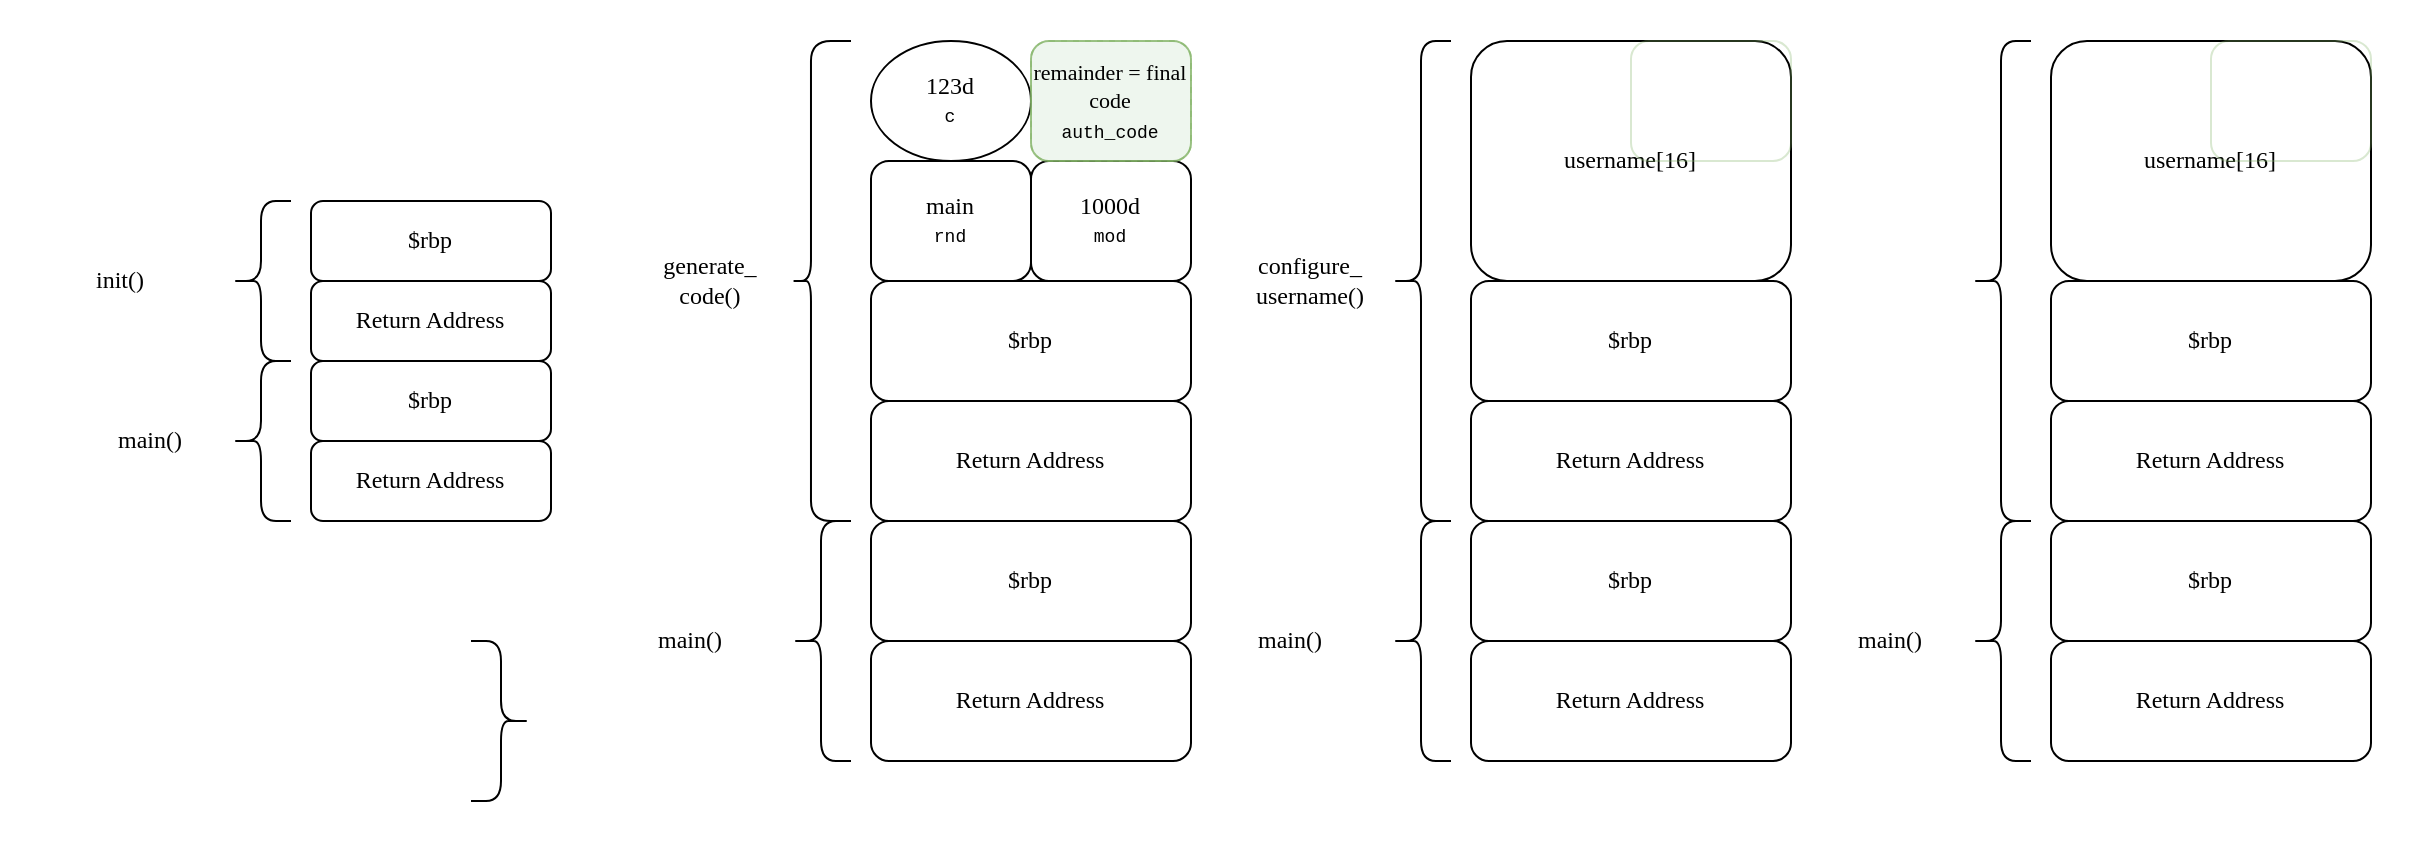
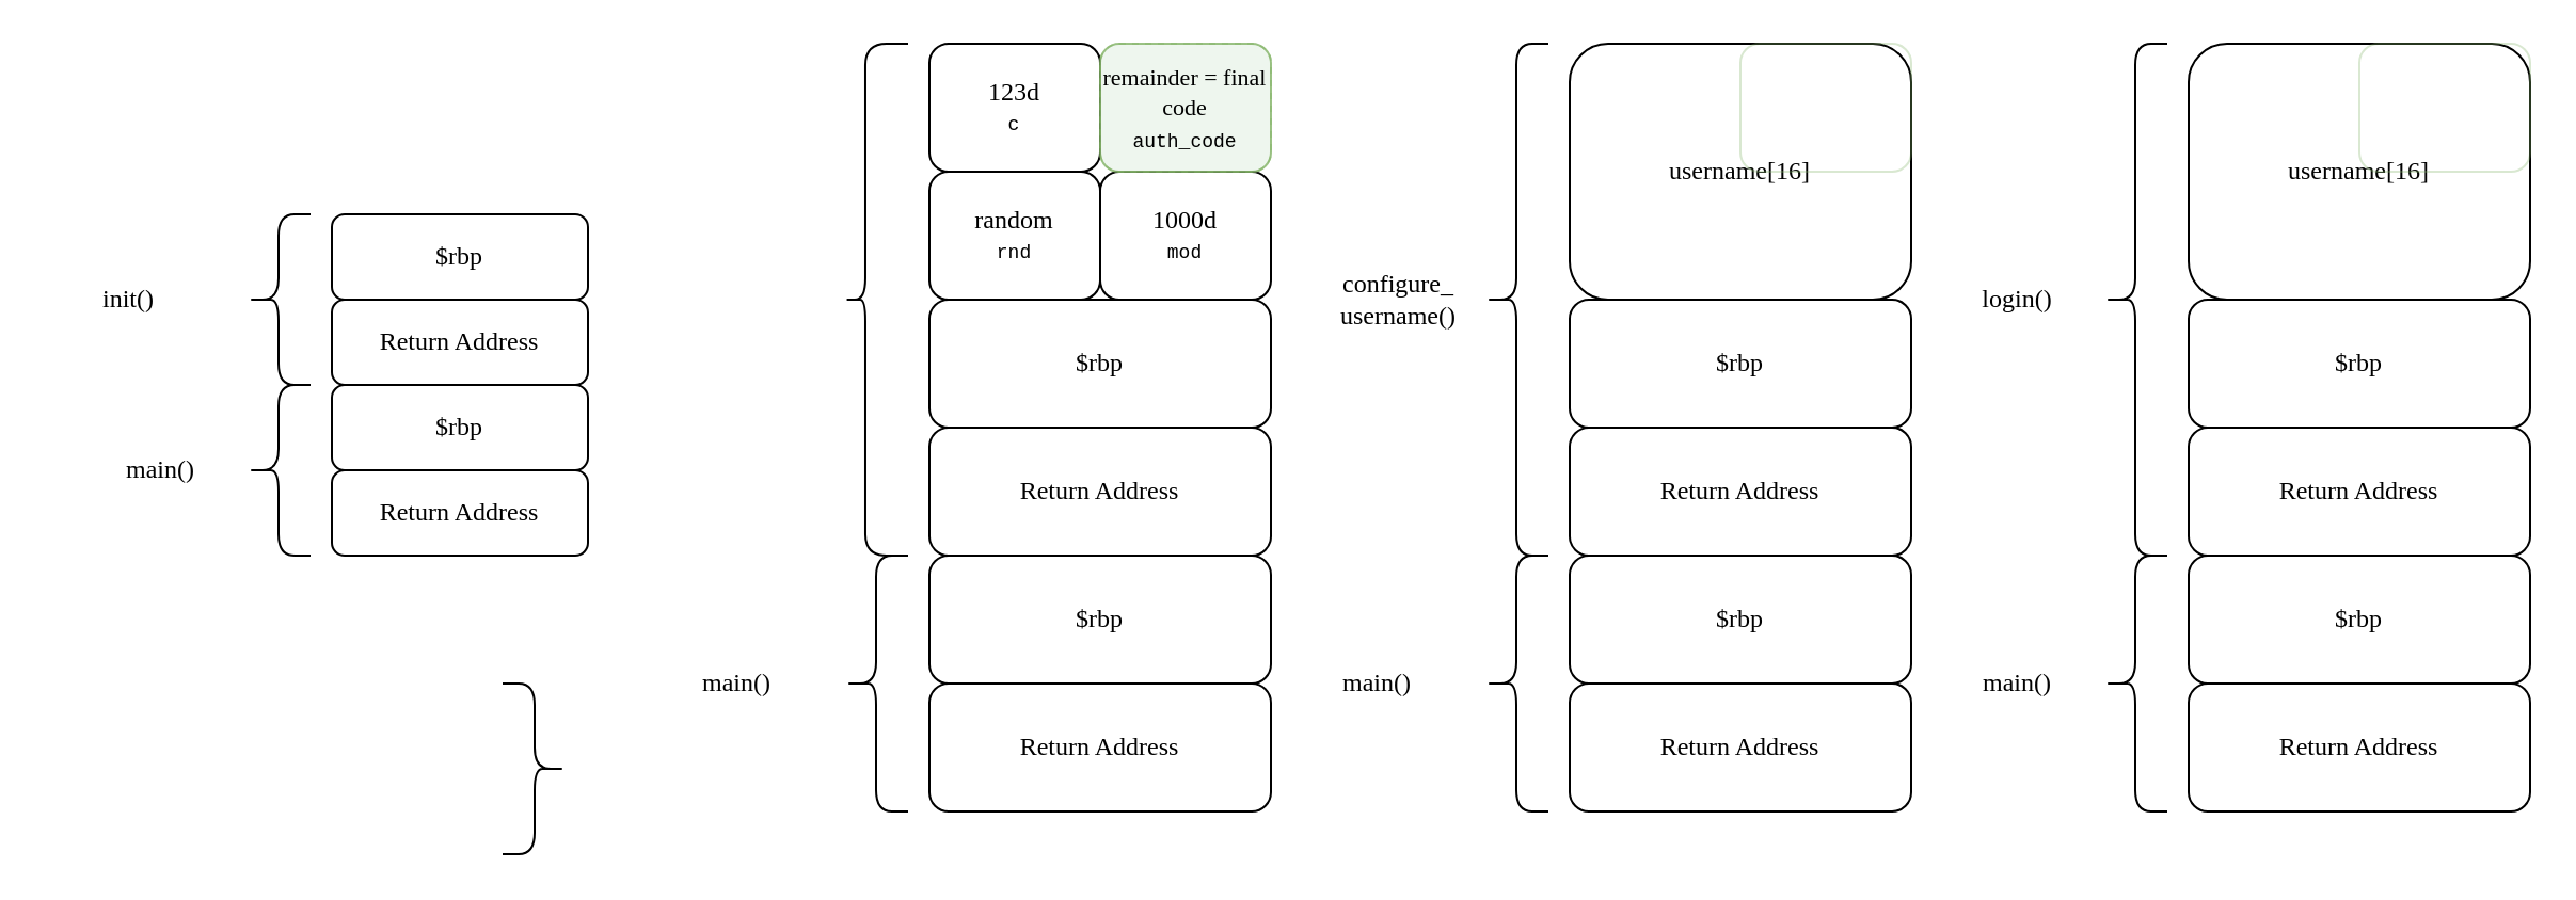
  <mxCell id="0" />
  <mxCell id="1" parent="0" />
  <mxCell id="2" value="&lt;font face=&quot;Lucida Console&quot;&gt;Return Address&lt;/font&gt;" style="rounded=1;whiteSpace=wrap;html=1;" parent="1" vertex="1"><mxGeometry x="155" y="220" width="120" height="40" as="geometry" /></mxCell>
  <mxCell id="3" value="&lt;font face=&quot;Lucida Console&quot;&gt;$rbp&lt;/font&gt;" style="rounded=1;whiteSpace=wrap;html=1;" parent="1" vertex="1"><mxGeometry x="155" y="180" width="120" height="40" as="geometry" /></mxCell>
  <mxCell id="4" value="&lt;font face=&quot;Lucida Console&quot;&gt;main()&lt;/font&gt;" style="text;html=1;strokeColor=none;fillColor=none;align=center;verticalAlign=middle;whiteSpace=wrap;rounded=0;" parent="1" vertex="1"><mxGeometry x="35" y="205" width="80" height="30" as="geometry" /></mxCell>
  <mxCell id="5" value="" style="shape=curlyBracket;whiteSpace=wrap;html=1;rounded=1;flipH=1;labelPosition=right;verticalLabelPosition=middle;align=left;verticalAlign=middle;size=0.5;" parent="1" vertex="1"><mxGeometry x="235" y="320" width="30" height="80" as="geometry" /></mxCell>
  <mxCell id="6" value="" style="shape=curlyBracket;whiteSpace=wrap;html=1;rounded=1;labelPosition=left;verticalLabelPosition=middle;align=right;verticalAlign=middle;" parent="1" vertex="1"><mxGeometry x="115" y="180" width="30" height="80" as="geometry" /></mxCell>
  <mxCell id="7" value="&lt;font face=&quot;Lucida Console&quot;&gt;Return Address&lt;/font&gt;" style="rounded=1;whiteSpace=wrap;html=1;" parent="1" vertex="1"><mxGeometry x="155" y="140" width="120" height="40" as="geometry" /></mxCell>
  <mxCell id="8" value="&lt;font face=&quot;Lucida Console&quot;&gt;$rbp&lt;/font&gt;" style="rounded=1;whiteSpace=wrap;html=1;" parent="1" vertex="1"><mxGeometry x="155" y="100" width="120" height="40" as="geometry" /></mxCell>
  <mxCell id="9" value="" style="shape=curlyBracket;whiteSpace=wrap;html=1;rounded=1;labelPosition=left;verticalLabelPosition=middle;align=right;verticalAlign=middle;" parent="1" vertex="1"><mxGeometry x="115" y="100" width="30" height="80" as="geometry" /></mxCell>
  <mxCell id="10" value="&lt;font face=&quot;Lucida Console&quot;&gt;init()&lt;/font&gt;" style="text;html=1;strokeColor=none;fillColor=none;align=center;verticalAlign=middle;whiteSpace=wrap;rounded=0;" parent="1" vertex="1"><mxGeometry x="20" y="125" width="80" height="30" as="geometry" /></mxCell>
  <mxCell id="11" value="&lt;font face=&quot;Lucida Console&quot;&gt;main()&lt;/font&gt;" style="text;html=1;strokeColor=none;fillColor=none;align=center;verticalAlign=middle;whiteSpace=wrap;rounded=0;" parent="1" vertex="1"><mxGeometry x="305" y="305" width="80" height="30" as="geometry" /></mxCell>
  <mxCell id="12" value="" style="shape=curlyBracket;whiteSpace=wrap;html=1;rounded=1;labelPosition=left;verticalLabelPosition=middle;align=right;verticalAlign=middle;" parent="1" vertex="1"><mxGeometry x="395" y="260" width="30" height="120" as="geometry" /></mxCell>
- <mxCell id="13" value="&lt;font face=&quot;Lucida Console&quot;&gt;generate_&lt;br&gt;code()&lt;/font&gt;" style="text;html=1;strokeColor=none;fillColor=none;align=center;verticalAlign=middle;whiteSpace=wrap;rounded=0;" parent="1" vertex="1"><mxGeometry x="315" y="125" width="80" height="30" as="geometry" /></mxCell>
- <mxCell id="14" value="&lt;font face=&quot;Lucida Console&quot;&gt;main&lt;/font&gt;&lt;br&gt;&lt;font face=&quot;Courier New&quot; style=&quot;font-size: 9px;&quot;&gt;rnd&lt;/font&gt;" style="rounded=1;whiteSpace=wrap;html=1;" parent="1" vertex="1"><mxGeometry x="435" y="80" width="80" height="60" as="geometry" /></mxCell>
+ <mxCell id="14" value="&lt;font face=&quot;Lucida Console&quot;&gt;random&lt;/font&gt;&lt;br&gt;&lt;font face=&quot;Courier New&quot; style=&quot;font-size: 9px;&quot;&gt;rnd&lt;/font&gt;" style="rounded=1;whiteSpace=wrap;html=1;" parent="1" vertex="1"><mxGeometry x="435" y="80" width="80" height="60" as="geometry" /></mxCell>
  <mxCell id="15" value="&lt;font face=&quot;Lucida Console&quot;&gt;1000d&lt;/font&gt;&lt;br&gt;&lt;font face=&quot;Courier New&quot; style=&quot;font-size: 9px;&quot;&gt;mod&lt;/font&gt;" style="rounded=1;whiteSpace=wrap;html=1;" parent="1" vertex="1"><mxGeometry x="515" y="80" width="80" height="60" as="geometry" /></mxCell>
- <mxCell id="16" value="&lt;font face=&quot;Lucida Console&quot;&gt;123d&lt;/font&gt;&lt;br&gt;&lt;font face=&quot;Courier New&quot; style=&quot;font-size: 9px;&quot;&gt;c&lt;/font&gt;" style="ellipse;whiteSpace=wrap;html=1;" parent="1" vertex="1"><mxGeometry x="435" y="20" width="80" height="60" as="geometry" /></mxCell>
+ <mxCell id="16" value="&lt;font face=&quot;Lucida Console&quot;&gt;123d&lt;/font&gt;&lt;br&gt;&lt;font face=&quot;Courier New&quot; style=&quot;font-size: 9px;&quot;&gt;c&lt;/font&gt;" style="rounded=1;whiteSpace=wrap;html=1;" parent="1" vertex="1"><mxGeometry x="435" y="20" width="80" height="60" as="geometry" /></mxCell>
  <mxCell id="17" value="&lt;font style=&quot;font-family: &amp;quot;Lucida Console&amp;quot;; font-size: 11px;&quot;&gt;remainder = final code&lt;/font&gt;&lt;br&gt;&lt;font face=&quot;Courier New&quot; style=&quot;font-size: 9px;&quot;&gt;auth_code&lt;/font&gt;" style="rounded=1;whiteSpace=wrap;html=1;fillColor=#d5e8d4;strokeColor=#82b366;opacity=40;dashed=1;" parent="1" vertex="1"><mxGeometry x="515" y="20" width="80" height="60" as="geometry" /></mxCell>
  <mxCell id="18" value="&lt;font face=&quot;Lucida Console&quot;&gt;Return Address&lt;/font&gt;" style="rounded=1;whiteSpace=wrap;html=1;" parent="1" vertex="1"><mxGeometry x="435" y="320" width="160" height="60" as="geometry" /></mxCell>
  <mxCell id="19" value="&lt;font face=&quot;Lucida Console&quot;&gt;$rbp&lt;/font&gt;" style="rounded=1;whiteSpace=wrap;html=1;" parent="1" vertex="1"><mxGeometry x="435" y="260" width="160" height="60" as="geometry" /></mxCell>
  <mxCell id="20" value="" style="shape=curlyBracket;whiteSpace=wrap;html=1;rounded=1;labelPosition=left;verticalLabelPosition=middle;align=right;verticalAlign=middle;size=0.333;" parent="1" vertex="1"><mxGeometry x="395" y="20" width="30" height="240" as="geometry" /></mxCell>
  <mxCell id="21" value="&lt;font face=&quot;Lucida Console&quot;&gt;Return Address&lt;/font&gt;" style="rounded=1;whiteSpace=wrap;html=1;" parent="1" vertex="1"><mxGeometry x="435" y="200" width="160" height="60" as="geometry" /></mxCell>
  <mxCell id="22" value="&lt;font face=&quot;Lucida Console&quot;&gt;$rbp&lt;/font&gt;" style="rounded=1;whiteSpace=wrap;html=1;" parent="1" vertex="1"><mxGeometry x="435" y="140" width="160" height="60" as="geometry" /></mxCell>
  <mxCell id="23" value="&lt;font face=&quot;Lucida Console&quot;&gt;main()&lt;/font&gt;" style="text;html=1;strokeColor=none;fillColor=none;align=center;verticalAlign=middle;whiteSpace=wrap;rounded=0;" parent="1" vertex="1"><mxGeometry x="605" y="305" width="80" height="30" as="geometry" /></mxCell>
  <mxCell id="24" value="" style="shape=curlyBracket;whiteSpace=wrap;html=1;rounded=1;labelPosition=left;verticalLabelPosition=middle;align=right;verticalAlign=middle;" parent="1" vertex="1"><mxGeometry x="695" y="260" width="30" height="120" as="geometry" /></mxCell>
  <mxCell id="25" value="&lt;font face=&quot;Lucida Console&quot;&gt;Return Address&lt;/font&gt;" style="rounded=1;whiteSpace=wrap;html=1;" parent="1" vertex="1"><mxGeometry x="735" y="320" width="160" height="60" as="geometry" /></mxCell>
  <mxCell id="26" value="&lt;font face=&quot;Lucida Console&quot;&gt;$rbp&lt;/font&gt;" style="rounded=1;whiteSpace=wrap;html=1;" parent="1" vertex="1"><mxGeometry x="735" y="260" width="160" height="60" as="geometry" /></mxCell>
  <mxCell id="27" value="&lt;font face=&quot;Lucida Console&quot;&gt;configure_&lt;br&gt;username()&lt;/font&gt;" style="text;html=1;strokeColor=none;fillColor=none;align=center;verticalAlign=middle;whiteSpace=wrap;rounded=0;" parent="1" vertex="1"><mxGeometry x="615" y="125" width="80" height="30" as="geometry" /></mxCell>
  <mxCell id="28" value="&lt;font face=&quot;Lucida Console&quot;&gt;Return Address&lt;/font&gt;" style="rounded=1;whiteSpace=wrap;html=1;" parent="1" vertex="1"><mxGeometry x="735" y="200" width="160" height="60" as="geometry" /></mxCell>
  <mxCell id="29" value="&lt;font face=&quot;Lucida Console&quot;&gt;$rbp&lt;/font&gt;" style="rounded=1;whiteSpace=wrap;html=1;" parent="1" vertex="1"><mxGeometry x="735" y="140" width="160" height="60" as="geometry" /></mxCell>
  <mxCell id="30" value="&lt;font face=&quot;Lucida Console&quot;&gt;username[16]&lt;/font&gt;" style="rounded=1;whiteSpace=wrap;html=1;fillColor=none;" parent="1" vertex="1"><mxGeometry x="735" y="20" width="160" height="120" as="geometry" /></mxCell>
  <mxCell id="31" value="" style="shape=curlyBracket;whiteSpace=wrap;html=1;rounded=1;labelPosition=left;verticalLabelPosition=middle;align=right;verticalAlign=middle;" parent="1" vertex="1"><mxGeometry x="695" y="20" width="30" height="240" as="geometry" /></mxCell>
  <mxCell id="32" value="" style="shape=curlyBracket;whiteSpace=wrap;html=1;rounded=1;labelPosition=left;verticalLabelPosition=middle;align=right;verticalAlign=middle;" parent="1" vertex="1"><mxGeometry x="985" y="260" width="30" height="120" as="geometry" /></mxCell>
  <mxCell id="33" value="&lt;font face=&quot;Lucida Console&quot;&gt;Return Address&lt;/font&gt;" style="rounded=1;whiteSpace=wrap;html=1;" parent="1" vertex="1"><mxGeometry x="1025" y="320" width="160" height="60" as="geometry" /></mxCell>
  <mxCell id="34" value="&lt;font face=&quot;Lucida Console&quot;&gt;$rbp&lt;/font&gt;" style="rounded=1;whiteSpace=wrap;html=1;" parent="1" vertex="1"><mxGeometry x="1025" y="260" width="160" height="60" as="geometry" /></mxCell>
+ <mxCell id="35" value="&lt;font face=&quot;Lucida Console&quot;&gt;login()&lt;/font&gt;" style="text;html=1;strokeColor=none;fillColor=none;align=center;verticalAlign=middle;whiteSpace=wrap;rounded=0;" parent="1" vertex="1"><mxGeometry x="905" y="125" width="80" height="30" as="geometry" /></mxCell>
  <mxCell id="36" value="&lt;font face=&quot;Lucida Console&quot;&gt;Return Address&lt;/font&gt;" style="rounded=1;whiteSpace=wrap;html=1;" parent="1" vertex="1"><mxGeometry x="1025" y="200" width="160" height="60" as="geometry" /></mxCell>
  <mxCell id="37" value="&lt;font face=&quot;Lucida Console&quot;&gt;$rbp&lt;/font&gt;" style="rounded=1;whiteSpace=wrap;html=1;" parent="1" vertex="1"><mxGeometry x="1025" y="140" width="160" height="60" as="geometry" /></mxCell>
  <mxCell id="38" value="" style="shape=curlyBracket;whiteSpace=wrap;html=1;rounded=1;labelPosition=left;verticalLabelPosition=middle;align=right;verticalAlign=middle;" parent="1" vertex="1"><mxGeometry x="985" y="20" width="30" height="240" as="geometry" /></mxCell>
  <mxCell id="39" value="&lt;font face=&quot;Lucida Console&quot;&gt;main()&lt;/font&gt;" style="text;html=1;strokeColor=none;fillColor=none;align=center;verticalAlign=middle;whiteSpace=wrap;rounded=0;" parent="1" vertex="1"><mxGeometry x="905" y="305" width="80" height="30" as="geometry" /></mxCell>
  <mxCell id="40" value="" style="rounded=1;whiteSpace=wrap;html=1;fillColor=none;strokeColor=#82b366;opacity=30;" parent="1" vertex="1"><mxGeometry x="815" y="20" width="80" height="60" as="geometry" /></mxCell>
  <mxCell id="41" value="" style="rounded=1;whiteSpace=wrap;html=1;fillColor=none;strokeColor=#82b366;opacity=80;" parent="1" vertex="1"><mxGeometry x="515" y="20" width="80" height="60" as="geometry" /></mxCell>
  <mxCell id="42" value="&lt;font face=&quot;Lucida Console&quot;&gt;username[16]&lt;/font&gt;" style="rounded=1;whiteSpace=wrap;html=1;fillColor=none;" parent="1" vertex="1"><mxGeometry x="1025" y="20" width="160" height="120" as="geometry" /></mxCell>
  <mxCell id="43" value="" style="rounded=1;whiteSpace=wrap;html=1;fillColor=none;strokeColor=#82b366;opacity=30;" parent="1" vertex="1"><mxGeometry x="1105" y="20" width="80" height="60" as="geometry" /></mxCell>
